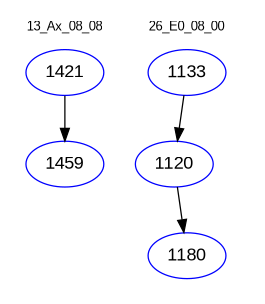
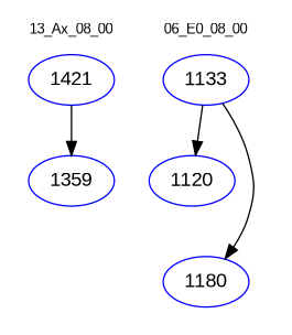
  digraph {
    fontname="Liberation Sans"
    node [color=blue fontname="Liberation Sans"]
    edge [color=black fontname="Liberation Sans"]
    n1 [label=1421]
-   n2 [label=1459]
+   n2 [label=1359]
    n3 [label=1133]
    n4 [label=1120]
    n5 [label=1180]
    subgraph cluster_1 {
      color=white
      fontsize=10
-     label="13_Ax_08_08"
+     label="13_Ax_08_00"
      n1
      n2
    }
    subgraph cluster_2 {
      color=white
      fontsize=10
-     label="26_E0_08_00"
+     label="06_E0_08_00"
      n3
      n4
      n5
    }
    n1 -> n2
    n3 -> n4
-   n4 -> n5
+   n3 -> n5
  }
